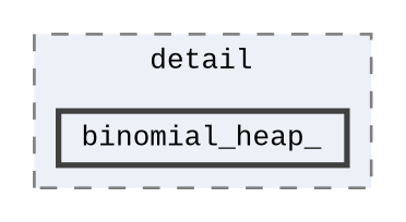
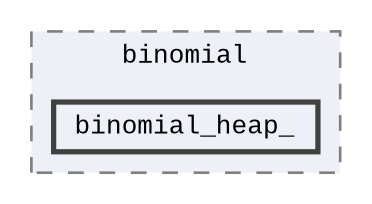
  digraph {
    compound=true
    fontname="Liberation Mono"
    n1 [color=grey25 fillcolor="#edf0f7" fontname="Liberation Mono" fontsize=10 height=0.2 label=binomial_heap_ shape=box style="filled,bold" width=0.4]
    subgraph cluster_1 {
      bgcolor="#edf0f7"
      fontsize=10
-     label=detail
+     label=binomial
      pencolor=grey50
      style="filled,dashed"
      n1
    }
  }
